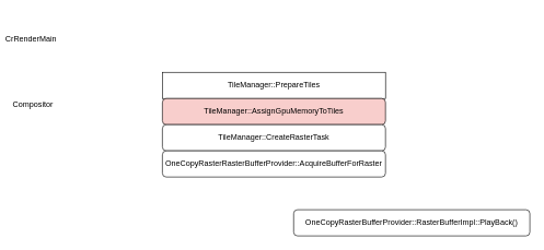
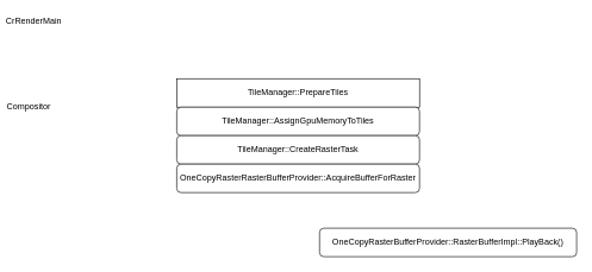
  <mxCell id="0" />
  <mxCell id="1" parent="0" />
  <mxCell id="2" value="OneCopyRasterBufferProvider::RasterBufferImpl::PlayBack()" style="rounded=1;whiteSpace=wrap;html=1;" vertex="1" parent="1"><mxGeometry x="447" y="320" width="360" height="40" as="geometry" /></mxCell>
- <mxCell id="3" value="CrRenderMain" style="text;html=1;strokeColor=none;fillColor=none;align=center;verticalAlign=middle;whiteSpace=wrap;rounded=0;" vertex="1" parent="1"><mxGeometry x="27" y="50" width="40" height="20" as="geometry" /></mxCell>
- <mxCell id="4" value="Compositor" style="text;html=1;strokeColor=none;fillColor=none;align=center;verticalAlign=middle;whiteSpace=wrap;rounded=0;" vertex="1" parent="1"><mxGeometry x="30" y="150" width="40" height="20" as="geometry" /></mxCell>
+ <mxCell id="3" value="CrRenderMain" style="text;html=1;strokeColor=none;fillColor=none;align=center;verticalAlign=middle;whiteSpace=wrap;rounded=0;" vertex="1" parent="1"><mxGeometry x="27" y="20" width="40" height="20" as="geometry" /></mxCell>
+ <mxCell id="4" value="Compositor" style="text;html=1;strokeColor=none;fillColor=none;align=center;verticalAlign=middle;whiteSpace=wrap;rounded=0;" vertex="1" parent="1"><mxGeometry x="20" y="140" width="40" height="20" as="geometry" /></mxCell>
  <mxCell id="5" value="" style="group" vertex="1" connectable="0" parent="1"><mxGeometry x="247" y="110" width="340" height="160" as="geometry" /></mxCell>
  <mxCell id="6" value="TileManager::PrepareTiles" style="whiteSpace=wrap;html=1;rounded=0;" vertex="1" parent="5"><mxGeometry width="340" height="40" as="geometry" /></mxCell>
- <mxCell id="7" value="TileManager::AssignGpuMemoryToTiles" style="rounded=1;whiteSpace=wrap;html=1;fillColor=#f8cecc;" vertex="1" parent="5"><mxGeometry y="40" width="340" height="40" as="geometry" /></mxCell>
+ <mxCell id="7" value="TileManager::AssignGpuMemoryToTiles" style="rounded=1;whiteSpace=wrap;html=1;" vertex="1" parent="5"><mxGeometry y="40" width="340" height="40" as="geometry" /></mxCell>
  <mxCell id="8" value="TileManager::CreateRasterTask" style="rounded=1;whiteSpace=wrap;html=1;" vertex="1" parent="5"><mxGeometry y="80" width="340" height="40" as="geometry" /></mxCell>
  <mxCell id="9" value="OneCopyRasterRasterBufferProvider::AcquireBufferForRaster" style="rounded=1;whiteSpace=wrap;html=1;" vertex="1" parent="5"><mxGeometry y="120" width="340" height="40" as="geometry" /></mxCell>
